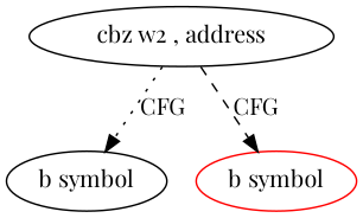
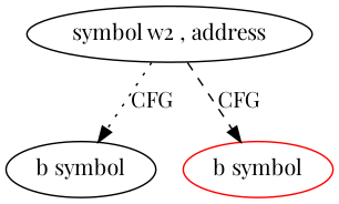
  digraph {
    fontname="Playfair Display"
    node [color=black fontname="Playfair Display"]
    edge [fontname="Playfair Display"]
-   n1 [label="cbz w2 , address"]
+   n1 [label="symbol w2 , address"]
    n2 [label="b symbol"]
    n3 [label="b symbol" color=red]
    n1 -> n2 [label=CFG style=dotted]
    n1 -> n3 [label=CFG style=dashed]
  }
